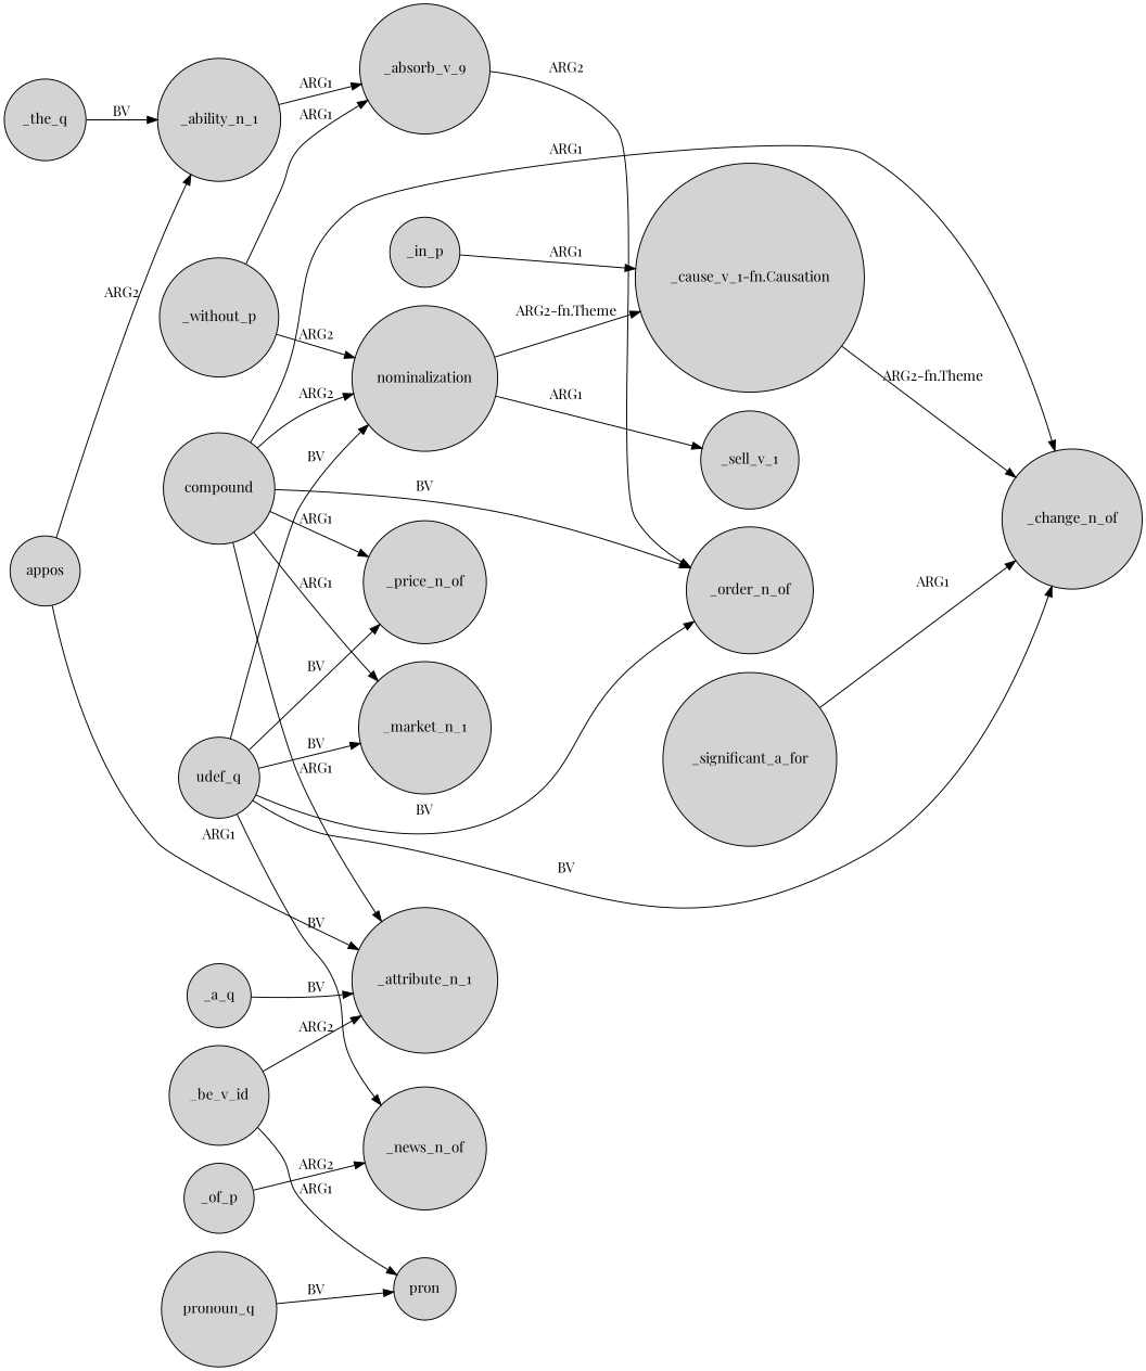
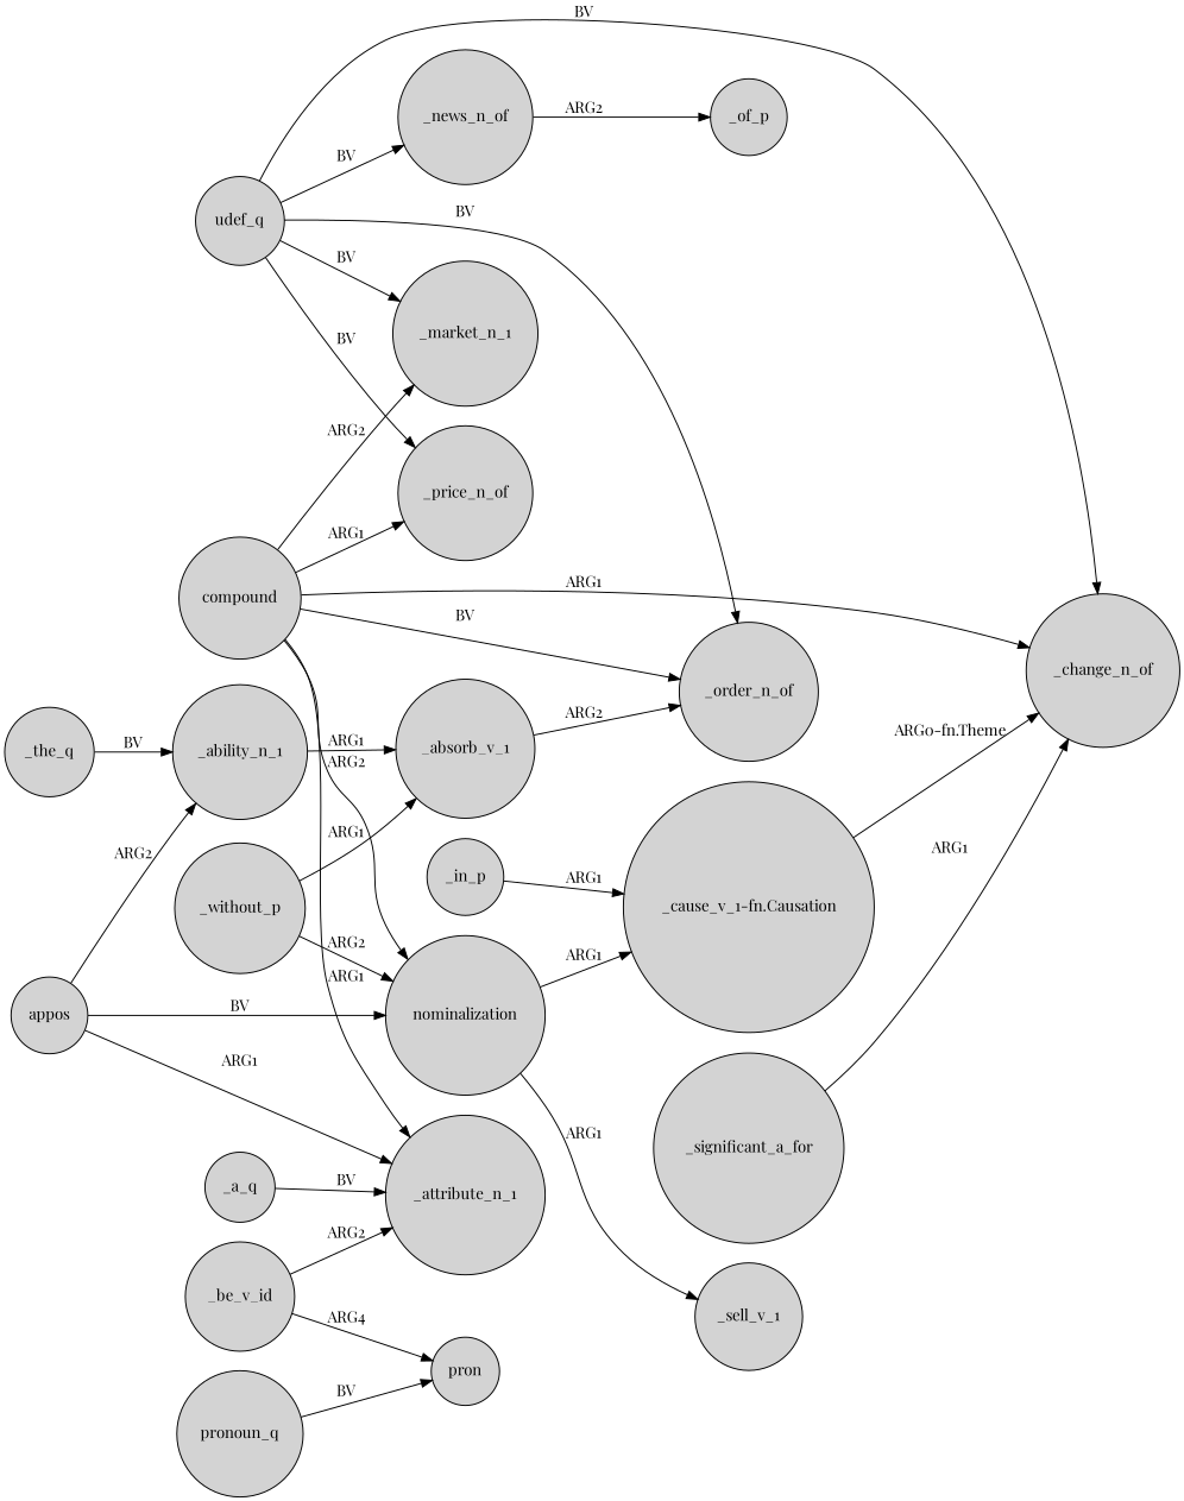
  digraph {
    fontname="Playfair Display"
    rankdir=LR
    node [fontname="Playfair Display" shape=circle style=filled]
    edge [fontname="Playfair Display"]
    compound
    _market_n_1
    nominalization
    _price_n_of
    _order_n_of
    _attribute_n_1
    _change_n_of
    _sell_v_1
    "_cause_v_1-fn.Causation"
    _without_p
-   _absorb_v_1 [label=_absorb_v_9]
+   _absorb_v_1
    udef_q
    _news_n_of
    _ability_n_1
    _be_v_id
    pron
    appos
    _of_p
    pronoun_q
    _a_q
    _in_p
    _the_q
    _significant_a_for
-   compound -> _market_n_1 [label=ARG1]
+   compound -> _market_n_1 [label=ARG2]
    compound -> nominalization [label=ARG2]
    compound -> _price_n_of [label=ARG1]
    compound -> _order_n_of [label=BV]
    compound -> _attribute_n_1 [label=ARG1]
    compound -> _change_n_of [label=ARG1]
    nominalization -> _sell_v_1 [label=ARG1]
-   nominalization -> "_cause_v_1-fn.Causation" [label="ARG2-fn.Theme"]
-   "_cause_v_1-fn.Causation" -> _change_n_of [label="ARG2-fn.Theme"]
+   nominalization -> "_cause_v_1-fn.Causation" [label=ARG1]
+   "_cause_v_1-fn.Causation" -> _change_n_of [label="ARG0-fn.Theme"]
    _without_p -> nominalization [label=ARG2]
    _without_p -> _absorb_v_1 [label=ARG1]
    _absorb_v_1 -> _order_n_of [label=ARG2]
    udef_q -> _market_n_1 [label=BV]
-   udef_q -> nominalization [label=BV]
+   appos -> nominalization [label=BV]
    udef_q -> _price_n_of [label=BV]
    udef_q -> _order_n_of [label=BV]
    udef_q -> _change_n_of [label=BV]
    udef_q -> _news_n_of [label=BV]
    _ability_n_1 -> _absorb_v_1 [label=ARG1]
    _be_v_id -> _attribute_n_1 [label=ARG2]
-   _be_v_id -> pron [label=ARG1]
+   _be_v_id -> pron [label=ARG4]
    appos -> _attribute_n_1 [label=ARG1]
    appos -> _ability_n_1 [label=ARG2]
-   _of_p -> _news_n_of [label=ARG2]
+   _news_n_of -> _of_p [label=ARG2]
    pronoun_q -> pron [label=BV]
    _a_q -> _attribute_n_1 [label=BV]
    _in_p -> "_cause_v_1-fn.Causation" [label=ARG1]
    _the_q -> _ability_n_1 [label=BV]
    _significant_a_for -> _change_n_of [label=ARG1]
  }
